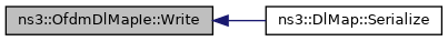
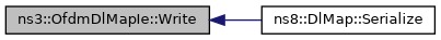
  digraph {
    rankdir=LR
    node [color=black fontname=Helvetica fontsize=10 shape=record style=filled]
    n1 [fillcolor=grey75 fontcolor=black height=0.2 label="ns3::OfdmDlMapIe::Write" width=0.4]
-   n2 [fillcolor=white height=0.2 label="ns3::DlMap::Serialize" width=0.4]
+   n2 [fillcolor=white height=0.2 label="ns8::DlMap::Serialize" width=0.4]
    n1 -> n2 [color=midnightblue dir=back fontname=Helvetica fontsize=10 labelfontname=Helvetica labelfontsize=10 style=solid]
  }
